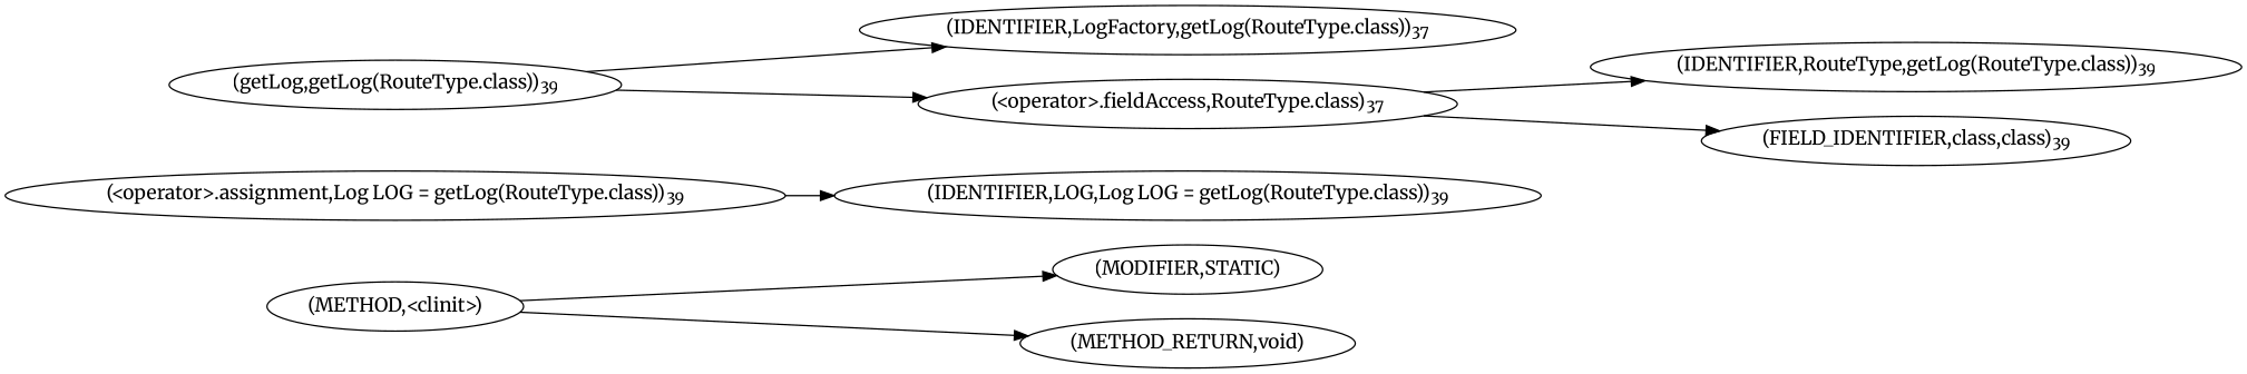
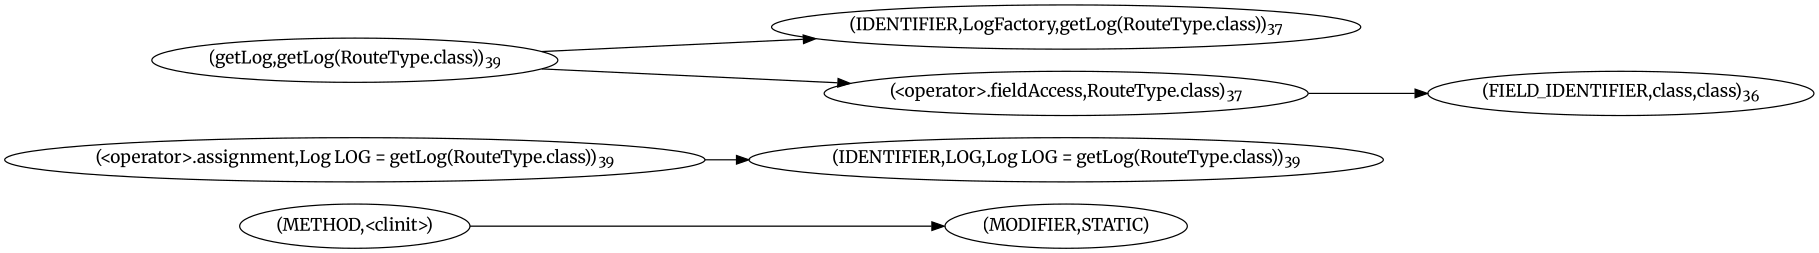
  digraph {
    fontname=Merriweather
    rankdir=LR
    node [fontname=Merriweather]
    edge [fontname=Merriweather]
    n1 [label=<(METHOD,&lt;clinit&gt;)>]
    n2 [label=<(MODIFIER,STATIC)>]
-   n3 [label=<(METHOD_RETURN,void)>]
    n4 [label=<(&lt;operator&gt;.assignment,Log LOG = getLog(RouteType.class))<SUB>39</SUB>>]
    n5 [label=<(IDENTIFIER,LOG,Log LOG = getLog(RouteType.class))<SUB>39</SUB>>]
    n6 [label=<(getLog,getLog(RouteType.class))<SUB>39</SUB>>]
    n7 [label=<(IDENTIFIER,LogFactory,getLog(RouteType.class))<SUB>37</SUB>>]
    n8 [label=<(&lt;operator&gt;.fieldAccess,RouteType.class)<SUB>37</SUB>>]
-   n9 [label=<(IDENTIFIER,RouteType,getLog(RouteType.class))<SUB>39</SUB>>]
-   n10 [label=<(FIELD_IDENTIFIER,class,class)<SUB>39</SUB>>]
+   n10 [label=<(FIELD_IDENTIFIER,class,class)<SUB>36</SUB>>]
    n1 -> n2
-   n1 -> n3
    n4 -> n5
    n6 -> n7
    n6 -> n8
-   n8 -> n9
    n8 -> n10
  }
